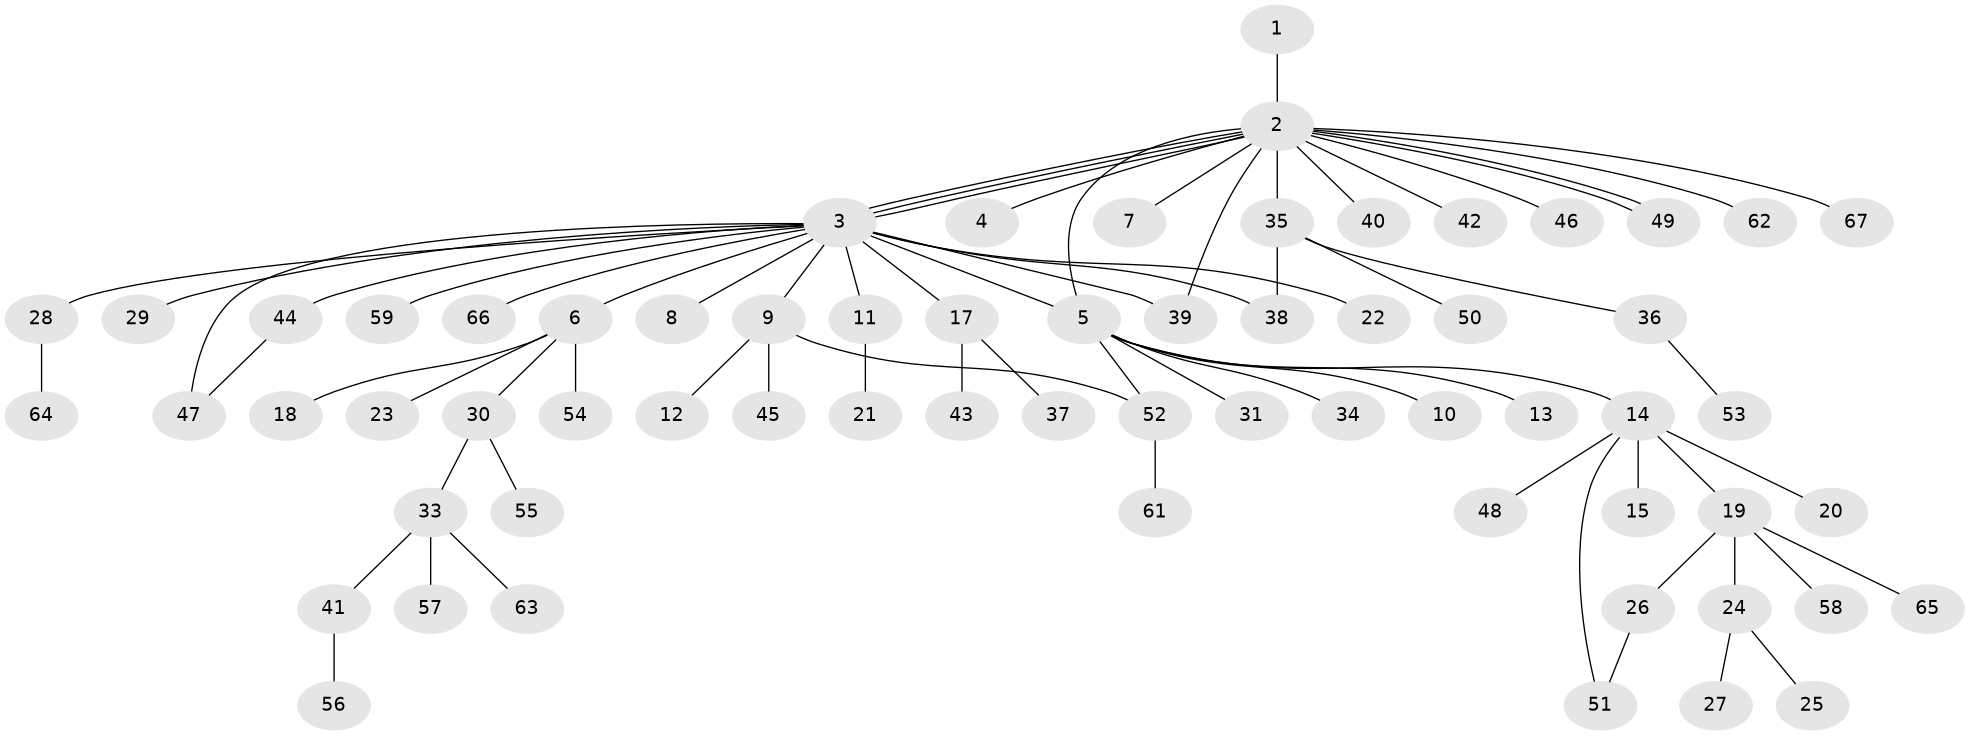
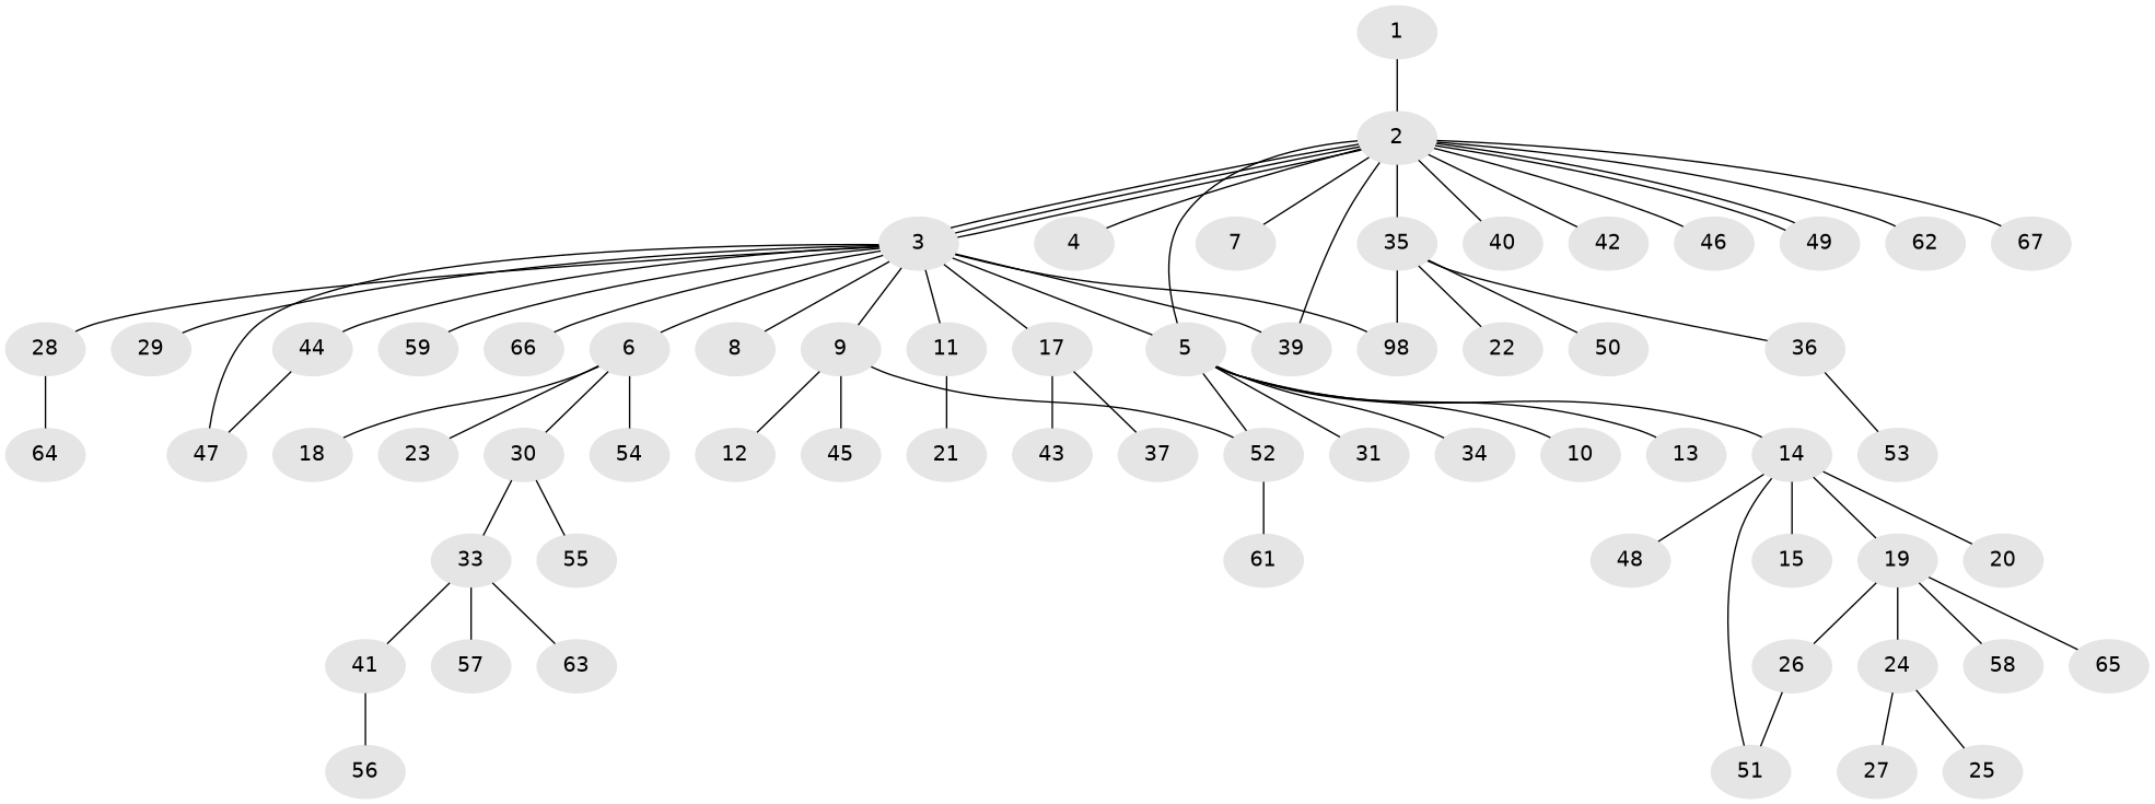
  graph {
    fontname="DejaVu Sans"
    node [color=gray90 fontname="DejaVu Sans" style=filled]
    edge [fontname="DejaVu Sans"]
    1
    2
    3
    4
    5
    7
    35
    39
    40
    42
    46
    49
    62
    67
    6
    8
    9
    11
    17
    22
    28
    29
-   38
+   38 [label=98]
    44
    47
    59
    66
    10
    13
    14
    31
    34
    52
    36
    50
    41
    56
    18
    23
    30
    54
    12
    45
    21
    37
    43
    64
    15
    19
    20
    48
    51
    61
    33
    55
    24
    26
    58
    65
    25
    27
    57
    63
    53
    1 -- 2
    2 -- 3
    2 -- 3
    2 -- 3
    2 -- 4
    2 -- 5
    2 -- 7
    2 -- 35
    2 -- 39
    2 -- 40
    2 -- 42
    2 -- 46
    2 -- 49
    2 -- 49
    2 -- 62
    2 -- 67
    3 -- 5
    3 -- 39
    3 -- 6
    3 -- 8
    3 -- 9
    3 -- 11
    3 -- 17
-   3 -- 22
+   35 -- 22
    3 -- 28
    3 -- 29
    3 -- 38
    3 -- 44
    3 -- 47
    3 -- 59
    3 -- 66
    5 -- 10
    5 -- 13
    5 -- 14
    5 -- 31
    5 -- 34
    5 -- 52
    35 -- 38
    35 -- 36
    35 -- 50
    6 -- 18
    6 -- 23
    6 -- 30
    6 -- 54
    9 -- 52
    9 -- 12
    9 -- 45
    11 -- 21
    17 -- 37
    17 -- 43
    28 -- 64
    44 -- 47
    14 -- 15
    14 -- 19
    14 -- 20
    14 -- 48
    14 -- 51
    52 -- 61
    36 -- 53
    41 -- 56
    30 -- 33
    30 -- 55
    19 -- 24
    19 -- 26
    19 -- 58
    19 -- 65
    33 -- 41
    33 -- 57
    33 -- 63
    24 -- 25
    24 -- 27
    26 -- 51
  }
